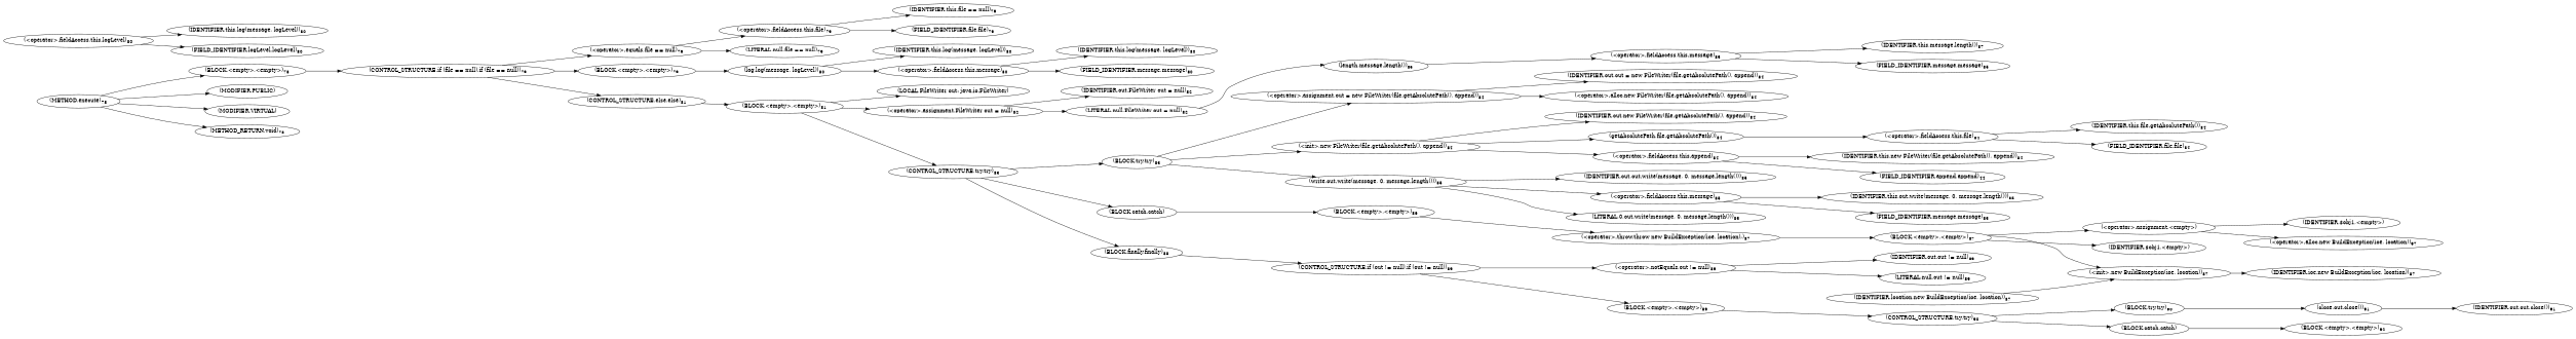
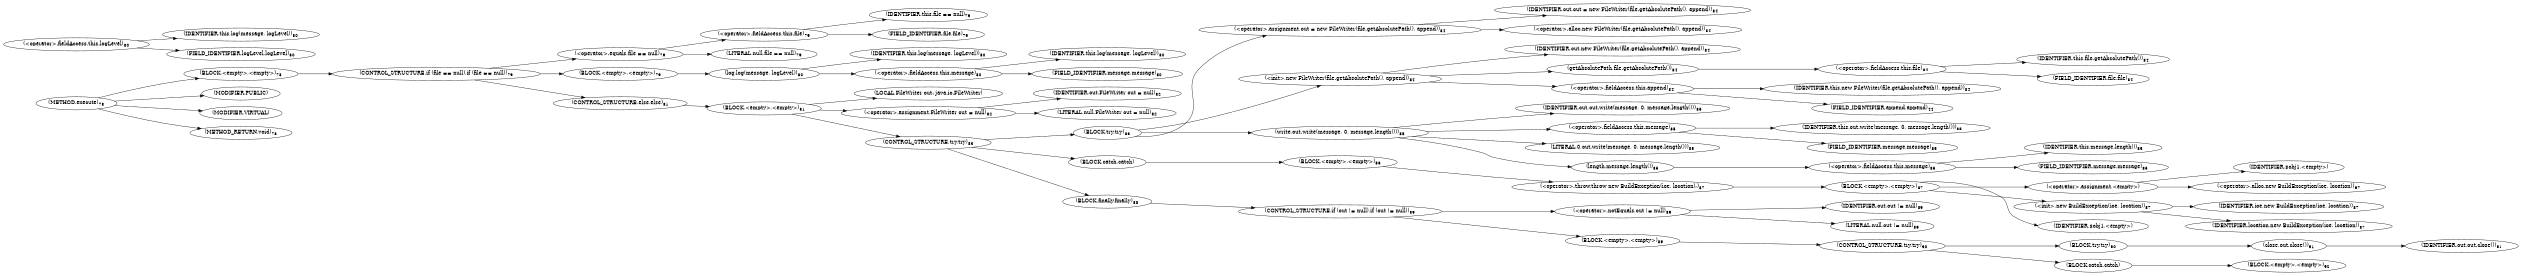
  digraph {
    rankdir=LR
    n1 [label=<(METHOD,execute)<SUB>78</SUB>>]
    n2 [label=<(BLOCK,&lt;empty&gt;,&lt;empty&gt;)<SUB>78</SUB>>]
    n3 [label=<(MODIFIER,PUBLIC)>]
    n4 [label=<(MODIFIER,VIRTUAL)>]
    n5 [label=<(METHOD_RETURN,void)<SUB>78</SUB>>]
    n6 [label=<(CONTROL_STRUCTURE,if (file == null),if (file == null))<SUB>79</SUB>>]
    n7 [label=<(&lt;operator&gt;.equals,file == null)<SUB>79</SUB>>]
    n8 [label=<(BLOCK,&lt;empty&gt;,&lt;empty&gt;)<SUB>79</SUB>>]
    n9 [label=<(CONTROL_STRUCTURE,else,else)<SUB>81</SUB>>]
    n10 [label=<(&lt;operator&gt;.fieldAccess,this.file)<SUB>79</SUB>>]
    n11 [label=<(LITERAL,null,file == null)<SUB>79</SUB>>]
    n12 [label=<(log,log(message, logLevel))<SUB>80</SUB>>]
    n13 [label=<(BLOCK,&lt;empty&gt;,&lt;empty&gt;)<SUB>81</SUB>>]
    n14 [label=<(IDENTIFIER,this,file == null)<SUB>79</SUB>>]
    n15 [label=<(FIELD_IDENTIFIER,file,file)<SUB>79</SUB>>]
    n16 [label=<(IDENTIFIER,this,log(message, logLevel))<SUB>80</SUB>>]
    n17 [label=<(&lt;operator&gt;.fieldAccess,this.message)<SUB>80</SUB>>]
    n18 [label=<(IDENTIFIER,this,log(message, logLevel))<SUB>80</SUB>>]
    n19 [label=<(FIELD_IDENTIFIER,message,message)<SUB>80</SUB>>]
    n20 [label=<(&lt;operator&gt;.fieldAccess,this.logLevel)<SUB>80</SUB>>]
    n21 [label=<(IDENTIFIER,this,log(message, logLevel))<SUB>80</SUB>>]
    n22 [label=<(FIELD_IDENTIFIER,logLevel,logLevel)<SUB>80</SUB>>]
    n23 [label=<(LOCAL,FileWriter out: java.io.FileWriter)>]
    n24 [label=<(&lt;operator&gt;.assignment,FileWriter out = null)<SUB>82</SUB>>]
    n25 [label=<(CONTROL_STRUCTURE,try,try)<SUB>83</SUB>>]
    n26 [label=<(IDENTIFIER,out,FileWriter out = null)<SUB>82</SUB>>]
    n27 [label=<(LITERAL,null,FileWriter out = null)<SUB>82</SUB>>]
    n28 [label=<(BLOCK,try,try)<SUB>83</SUB>>]
    n29 [label=<(BLOCK,catch,catch)>]
    n30 [label=<(BLOCK,finally,finally)<SUB>88</SUB>>]
    n31 [label=<(&lt;operator&gt;.assignment,out = new FileWriter(file.getAbsolutePath(), append))<SUB>84</SUB>>]
    n32 [label=<(&lt;init&gt;,new FileWriter(file.getAbsolutePath(), append))<SUB>84</SUB>>]
    n33 [label=<(write,out.write(message, 0, message.length()))<SUB>85</SUB>>]
    n34 [label=<(BLOCK,&lt;empty&gt;,&lt;empty&gt;)<SUB>86</SUB>>]
    n35 [label=<(CONTROL_STRUCTURE,if (out != null),if (out != null))<SUB>89</SUB>>]
    n36 [label=<(IDENTIFIER,out,out = new FileWriter(file.getAbsolutePath(), append))<SUB>84</SUB>>]
    n37 [label=<(&lt;operator&gt;.alloc,new FileWriter(file.getAbsolutePath(), append))<SUB>84</SUB>>]
    n38 [label=<(IDENTIFIER,out,new FileWriter(file.getAbsolutePath(), append))<SUB>84</SUB>>]
    n39 [label=<(getAbsolutePath,file.getAbsolutePath())<SUB>84</SUB>>]
    n40 [label=<(&lt;operator&gt;.fieldAccess,this.append)<SUB>84</SUB>>]
    n41 [label=<(IDENTIFIER,out,out.write(message, 0, message.length()))<SUB>85</SUB>>]
    n42 [label=<(&lt;operator&gt;.fieldAccess,this.message)<SUB>85</SUB>>]
    n43 [label=<(LITERAL,0,out.write(message, 0, message.length()))<SUB>85</SUB>>]
    n44 [label=<(length,message.length())<SUB>85</SUB>>]
    n45 [label=<(&lt;operator&gt;.fieldAccess,this.file)<SUB>84</SUB>>]
    n46 [label=<(IDENTIFIER,this,new FileWriter(file.getAbsolutePath(), append))<SUB>84</SUB>>]
    n47 [label=<(FIELD_IDENTIFIER,append,append)<SUB>44</SUB>>]
    n48 [label=<(IDENTIFIER,this,file.getAbsolutePath())<SUB>84</SUB>>]
    n49 [label=<(FIELD_IDENTIFIER,file,file)<SUB>84</SUB>>]
    n50 [label=<(IDENTIFIER,this,out.write(message, 0, message.length()))<SUB>85</SUB>>]
    n51 [label=<(FIELD_IDENTIFIER,message,message)<SUB>85</SUB>>]
    n52 [label=<(&lt;operator&gt;.fieldAccess,this.message)<SUB>85</SUB>>]
-   n53 [label=<(IDENTIFIER,this,message.length())<SUB>87</SUB>>]
+   n53 [label=<(IDENTIFIER,this,message.length())<SUB>85</SUB>>]
    n54 [label=<(FIELD_IDENTIFIER,message,message)<SUB>85</SUB>>]
    n55 [label=<(&lt;operator&gt;.throw,throw new BuildException(ioe, location);)<SUB>87</SUB>>]
    n56 [label=<(BLOCK,&lt;empty&gt;,&lt;empty&gt;)<SUB>87</SUB>>]
    n57 [label=<(&lt;operator&gt;.assignment,&lt;empty&gt;)>]
    n58 [label=<(&lt;init&gt;,new BuildException(ioe, location))<SUB>87</SUB>>]
    n59 [label=<(IDENTIFIER,$obj1,&lt;empty&gt;)>]
    n60 [label=<(IDENTIFIER,$obj1,&lt;empty&gt;)>]
    n61 [label=<(&lt;operator&gt;.alloc,new BuildException(ioe, location))<SUB>97</SUB>>]
    n62 [label=<(IDENTIFIER,ioe,new BuildException(ioe, location))<SUB>87</SUB>>]
    n63 [label=<(IDENTIFIER,location,new BuildException(ioe, location))<SUB>87</SUB>>]
    n64 [label=<(&lt;operator&gt;.notEquals,out != null)<SUB>89</SUB>>]
    n65 [label=<(BLOCK,&lt;empty&gt;,&lt;empty&gt;)<SUB>89</SUB>>]
    n66 [label=<(IDENTIFIER,out,out != null)<SUB>89</SUB>>]
    n67 [label=<(LITERAL,null,out != null)<SUB>89</SUB>>]
    n68 [label=<(CONTROL_STRUCTURE,try,try)<SUB>90</SUB>>]
    n69 [label=<(BLOCK,try,try)<SUB>90</SUB>>]
    n70 [label=<(BLOCK,catch,catch)>]
    n71 [label=<(close,out.close())<SUB>91</SUB>>]
    n72 [label=<(BLOCK,&lt;empty&gt;,&lt;empty&gt;)<SUB>92</SUB>>]
    n73 [label=<(IDENTIFIER,out,out.close())<SUB>91</SUB>>]
    n1 -> n2
    n1 -> n3
    n1 -> n4
    n1 -> n5
    n2 -> n6
    n6 -> n7
    n6 -> n8
    n6 -> n9
    n7 -> n10
    n7 -> n11
    n8 -> n12
    n9 -> n13
    n10 -> n14
    n10 -> n15
    n12 -> n16
    n12 -> n17
    n13 -> n23
    n13 -> n24
    n13 -> n25
    n17 -> n18
    n17 -> n19
    n20 -> n21
    n20 -> n22
    n24 -> n26
    n24 -> n27
    n25 -> n28
    n25 -> n29
    n25 -> n30
    n28 -> n31
    n28 -> n32
    n28 -> n33
    n29 -> n34
    n30 -> n35
    n31 -> n36
    n31 -> n37
    n32 -> n38
    n32 -> n39
    n32 -> n40
    n33 -> n41
    n33 -> n42
    n33 -> n43
-   n27 -> n44
+   n33 -> n44
    n34 -> n55
    n35 -> n64
    n35 -> n65
    n39 -> n45
    n40 -> n46
    n40 -> n47
    n42 -> n50
    n42 -> n51
    n44 -> n52
    n45 -> n48
    n45 -> n49
    n52 -> n53
    n52 -> n54
    n55 -> n56
    n56 -> n57
    n56 -> n58
    n56 -> n59
    n57 -> n60
    n57 -> n61
    n58 -> n62
-   n63 -> n58
+   n58 -> n63
    n64 -> n66
    n64 -> n67
    n65 -> n68
    n68 -> n69
    n68 -> n70
    n69 -> n71
    n70 -> n72
    n71 -> n73
  }
